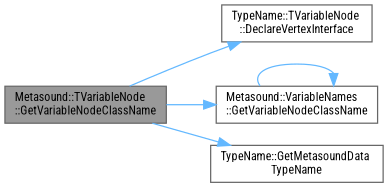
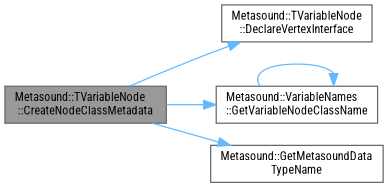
  digraph {
    fontname="Roboto Condensed"
    rankdir=LR
    node [color=grey40 fillcolor=white fontname="Roboto Condensed" fontsize=10 shape=box style=filled]
    edge [color=steelblue1 fontname="Roboto Condensed" fontsize=10 labelfontname=Helvetica labelfontsize=10 style=solid]
-   n1 [color=gray40 fillcolor=grey60 fontcolor=black height=0.2 label="Metasound::TVariableNode\l::GetVariableNodeClassName" width=0.4]
-   n2 [height=0.2 label="TypeName::TVariableNode\l::DeclareVertexInterface" width=0.4]
+   n1 [color=gray40 fillcolor=grey60 fontcolor=black height=0.2 label="Metasound::TVariableNode\l::CreateNodeClassMetadata" width=0.4]
+   n2 [height=0.2 label="Metasound::TVariableNode\l::DeclareVertexInterface" width=0.4]
    n3 [height=0.2 label="Metasound::VariableNames\l::GetVariableNodeClassName" width=0.4]
-   n4 [height=0.2 label="TypeName::GetMetasoundData\lTypeName" width=0.4]
+   n4 [height=0.2 label="Metasound::GetMetasoundData\lTypeName" width=0.4]
    n1 -> n2
    n1 -> n3
    n1 -> n4
    n3 -> n3
  }
